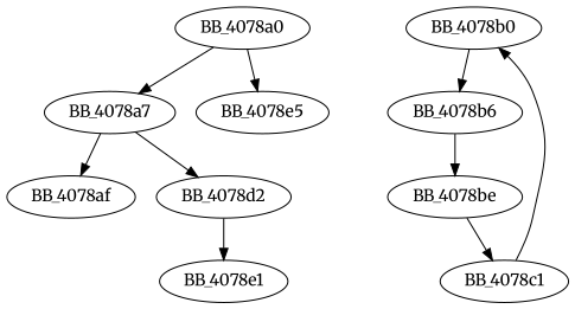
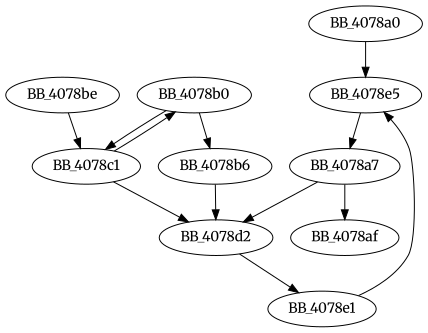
  digraph {
    fontname=Merriweather
    node [fontname=Merriweather]
    edge [fontname=Merriweather]
    BB_4078a0
    BB_4078a7
    BB_4078e5
    BB_4078af
    n5 [label=BB_4078d2]
    BB_4078e1
    BB_4078b0
    BB_4078b6
    BB_4078c1
    BB_4078be
-   BB_4078a0 -> BB_4078a7
+   BB_4078e5 -> BB_4078a7
    BB_4078a0 -> BB_4078e5
    BB_4078a7 -> BB_4078af
    BB_4078a7 -> n5
    n5 -> BB_4078e1
+   BB_4078e1 -> BB_4078e5
    BB_4078b0 -> BB_4078b6
-   BB_4078b6 -> BB_4078be
+   BB_4078b0 -> BB_4078c1
+   BB_4078b6 -> n5
+   BB_4078c1 -> n5
    BB_4078c1 -> BB_4078b0
    BB_4078be -> BB_4078c1
  }
